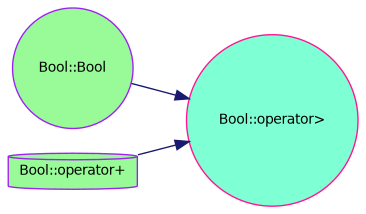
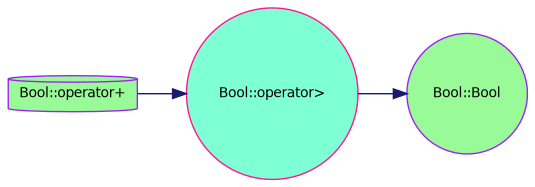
  digraph {
    rankdir=RL
    node [color=purple fillcolor=palegreen fontname=Helvetica fontsize=10 shape=circle style=filled]
    edge [color=midnightblue dir=back fontname=Helvetica fontsize=10 labelfontname=Helvetica labelfontsize=10 style=solid]
    n1 [fontcolor=black height=0.2 label="Bool::Bool" width=0.4]
    n2 [color=deeppink fillcolor=aquamarine height=0.2 label="Bool::operator\>" width=0.4]
    n3 [height=0.2 label="Bool::operator+" shape=cylinder width=0.4]
-   n2 -> n1
+   n1 -> n2
    n2 -> n3
  }
